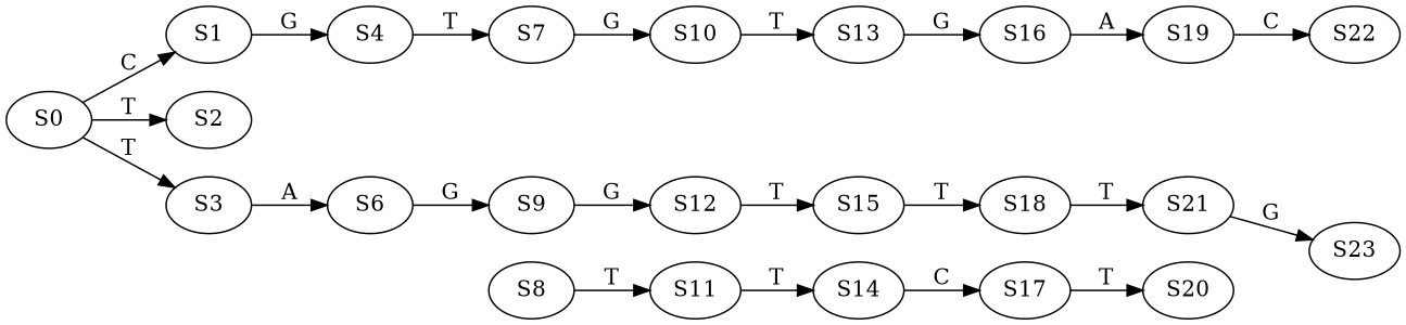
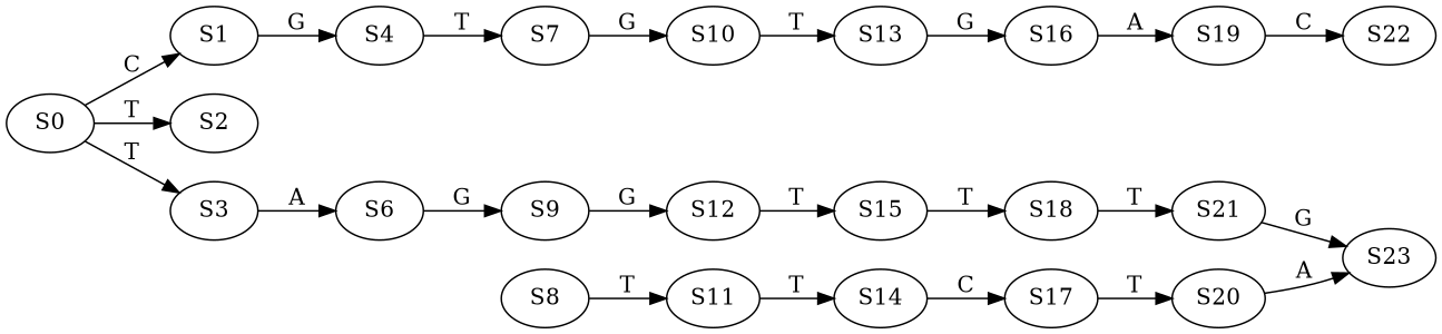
  strict digraph {
    rankdir=LR
    S0
    S1
    S2
    S3
    S4
    S6
    S7
    S9
    S10
    S8
    S11
    S12
    S13
    S14
    S15
    S16
    S17
    S18
    S19
    S20
    S21
    S22
    S23
    S0 -> S1 [label=C]
    S0 -> S2 [label=T]
    S0 -> S3 [label=T]
    S1 -> S4 [label=G]
    S3 -> S6 [label=A]
    S4 -> S7 [label=T]
    S6 -> S9 [label=G]
    S7 -> S10 [label=G]
    S9 -> S12 [label=G]
    S10 -> S13 [label=T]
    S8 -> S11 [label=T]
    S11 -> S14 [label=T]
    S12 -> S15 [label=T]
    S13 -> S16 [label=G]
    S14 -> S17 [label=C]
    S15 -> S18 [label=T]
    S16 -> S19 [label=A]
    S17 -> S20 [label=T]
    S18 -> S21 [label=T]
    S19 -> S22 [label=C]
+   S20 -> S23 [label=A]
    S21 -> S23 [label=G]
  }
